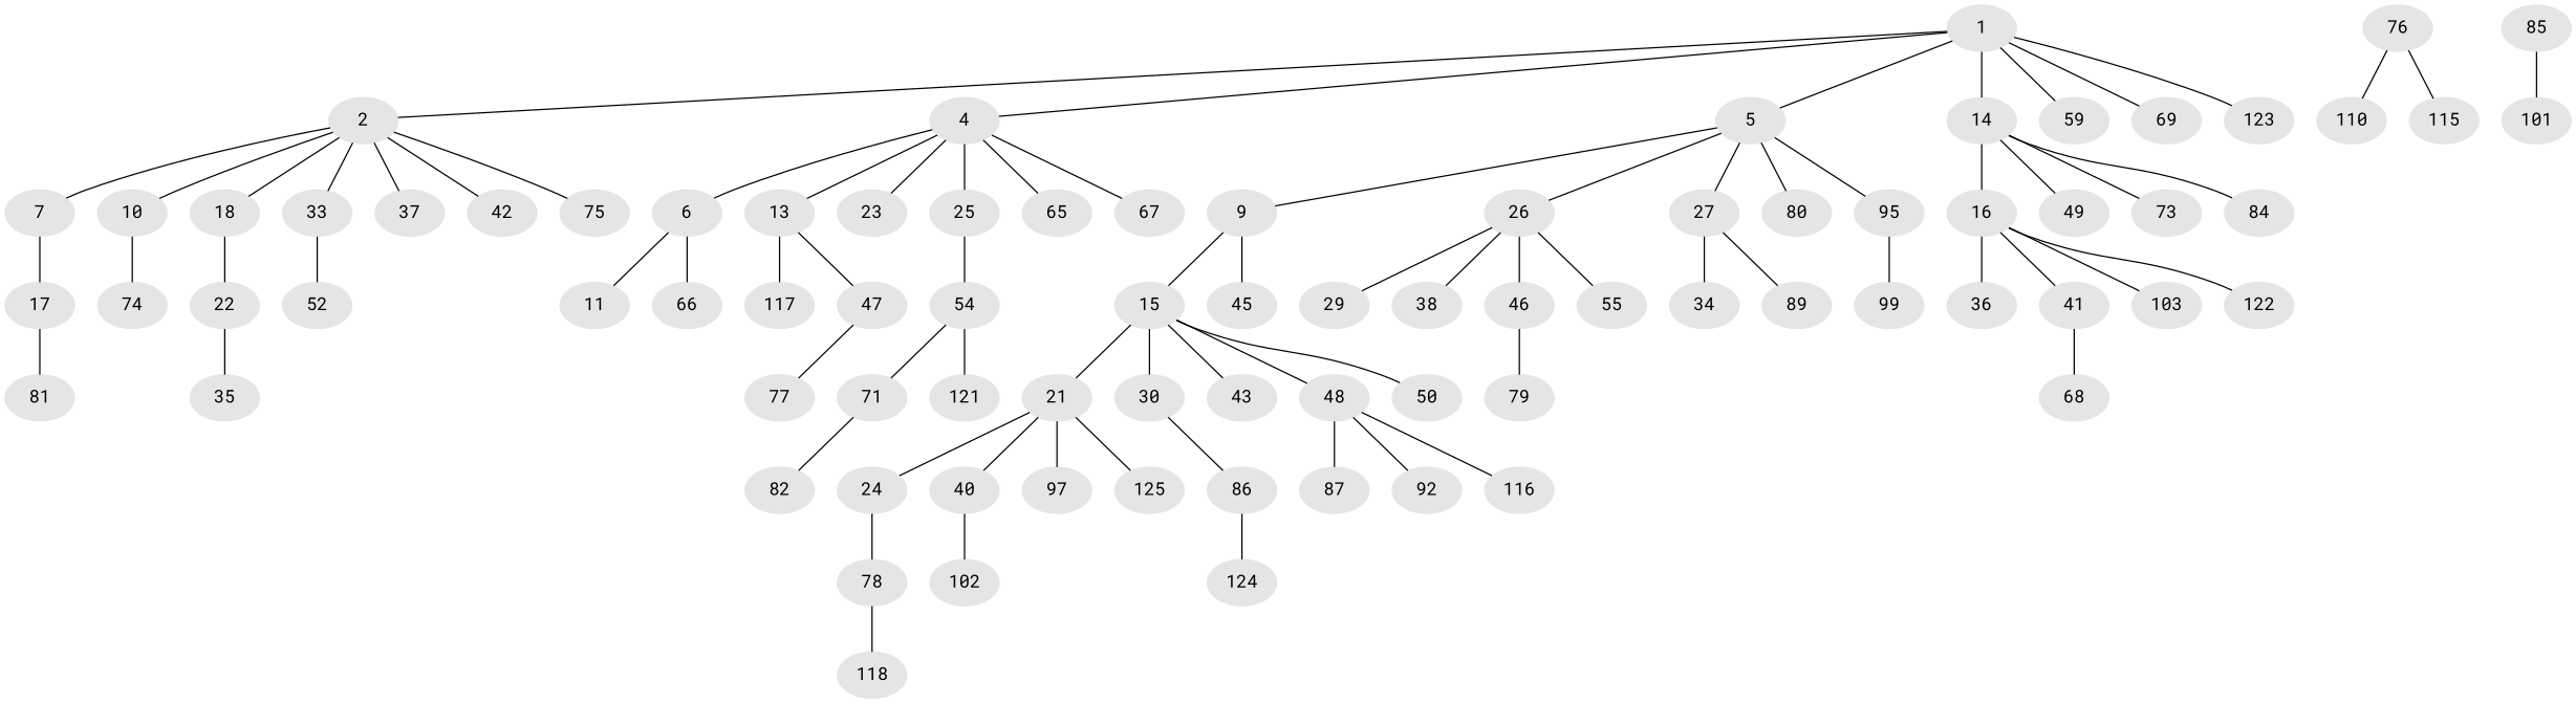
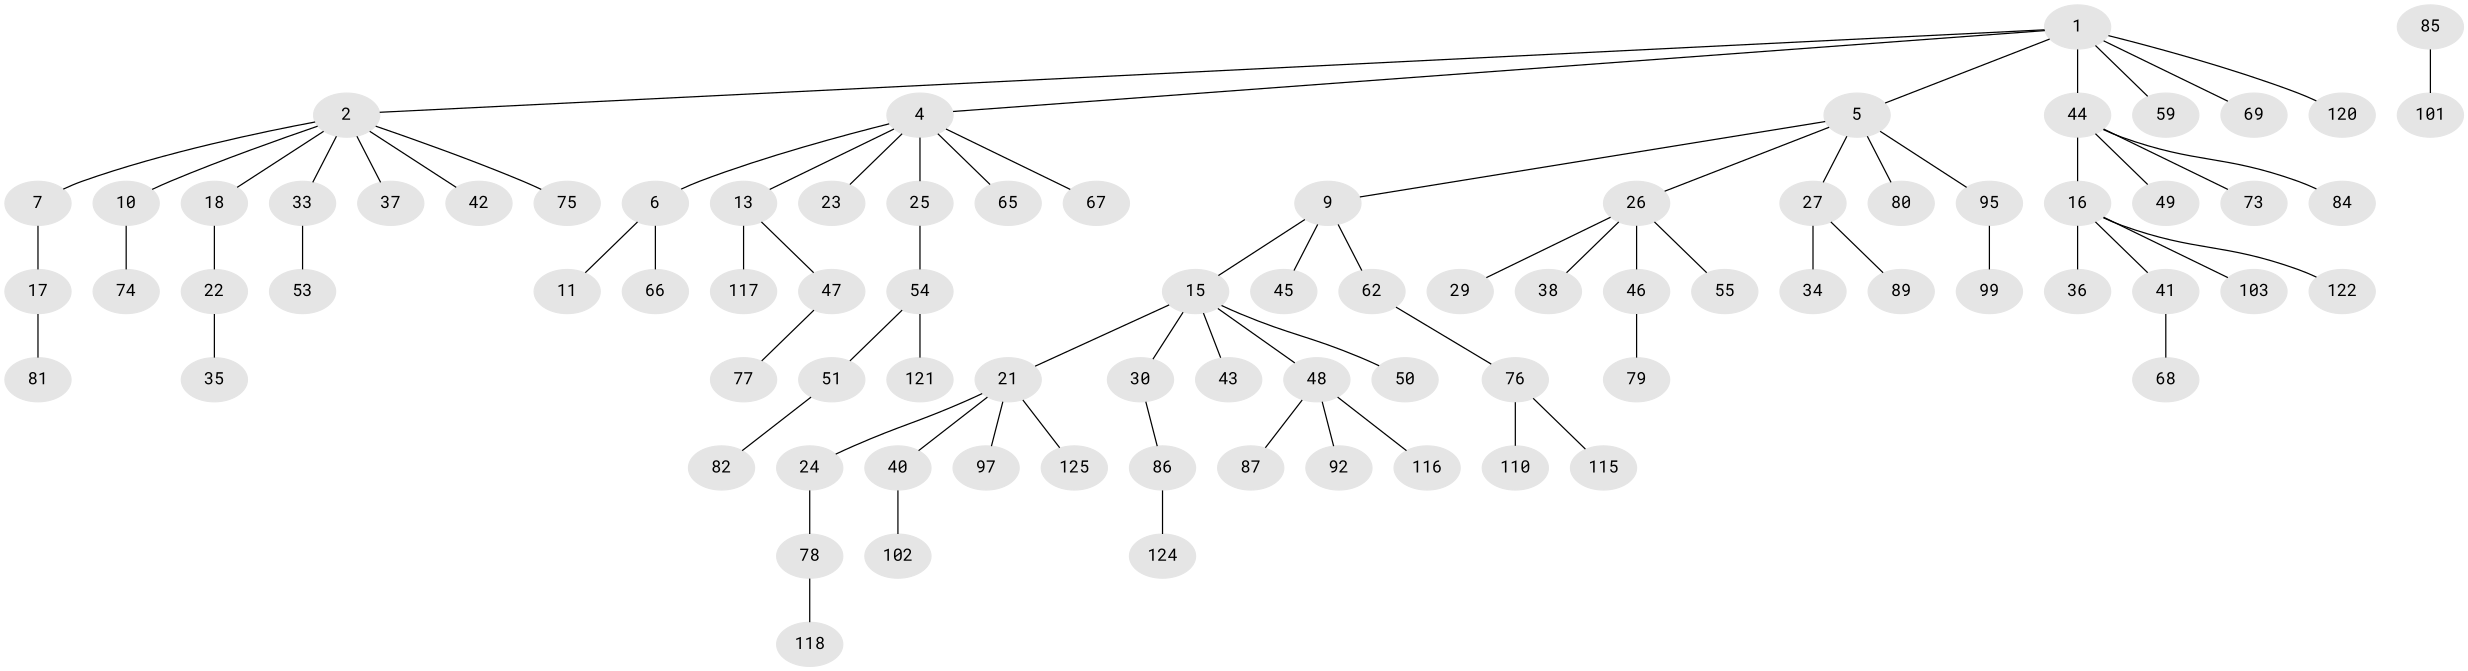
  graph {
    fontname="Roboto Mono"
    node [color=gray90 fontname="Roboto Mono" style=filled]
    edge [fontname="Roboto Mono"]
    1 [super="+58"]
    2 [super="+3"]
    4 [super="+8"]
    5 [super="+94"]
-   14 [super="+51"]
+   14 [super="+51" label=44]
    59 [super="+72"]
    69
-   120 [label=123]
+   120
    7
    10 [super="+57"]
    18
    33 [super="+44"]
    37
    42
    75
    6 [super="+109"]
    13 [super="+50"]
    23 [super="+39"]
    25 [super="+32"]
    65 [super="+91"]
    67 [super="+112"]
    9 [super="+61"]
    26 [super="+28"]
    27 [super="+96"]
    80 [super="+100"]
    95
    16 [super="+19"]
    49
    73
    84
    17 [super="+56"]
    74
    22 [super="+105"]
-   52
+   52 [label=53]
    11 [super="+20"]
    66
    117 [super="+123"]
    47 [super="+64"]
    54 [super="+83"]
    15 [super="+31"]
    45
+   62
    29
    38 [super="+93"]
    46 [super="+113"]
    55
    34 [super="+106"]
    89 [super="+98"]
    99
    81
    21 [super="+90"]
    30
    43
    48 [super="+63"]
    n55 [label=50]
    76 [super="+114"]
    36 [super="+60"]
    41 [super="+53"]
    103
    122
    24
    40
    97 [super="+108"]
    125
    86 [super="+111"]
    87
    92
    116
    68 [super="+104"]
    35
    78 [super="+119"]
    102 [super="+107"]
    77
    118
-   71
+   71 [label=51]
    121
    85 [super="+88"]
    101
    79
    124
    82
    110
    115
    1 -- 2
    1 -- 4
    1 -- 5
    1 -- 14
    1 -- 59
    1 -- 69
    1 -- 120
    2 -- 7
    2 -- 10
    2 -- 18
    2 -- 33
    2 -- 37
    2 -- 42
    2 -- 75
    4 -- 6
    4 -- 13
    4 -- 23
    4 -- 25
    4 -- 65
    4 -- 67
    5 -- 9
    5 -- 26
    5 -- 27
    5 -- 80
    5 -- 95
    14 -- 16
    14 -- 49
    14 -- 73
    14 -- 84
    7 -- 17
    10 -- 74
    18 -- 22
    33 -- 52
    6 -- 11
    6 -- 66
    13 -- 117
    13 -- 47
    25 -- 54
    9 -- 15
    9 -- 45
+   9 -- 62
    26 -- 29
    26 -- 38
    26 -- 46
    26 -- 55
    27 -- 34
    27 -- 89
    95 -- 99
    16 -- 36
    16 -- 41
    16 -- 103
    16 -- 122
    17 -- 81
    22 -- 35
    47 -- 77
    54 -- 71
    54 -- 121
    15 -- 21
    15 -- 30
    15 -- 43
    15 -- 48
    15 -- n55
+   62 -- 76
    46 -- 79
    21 -- 24
    21 -- 40
    21 -- 97
    21 -- 125
    30 -- 86
    48 -- 87
    48 -- 92
    48 -- 116
    76 -- 110
    76 -- 115
    41 -- 68
    24 -- 78
    40 -- 102
    86 -- 124
    78 -- 118
    71 -- 82
    85 -- 101
  }
